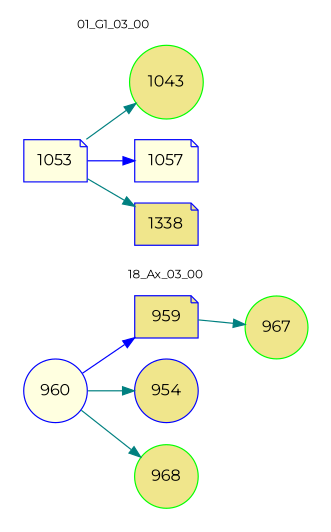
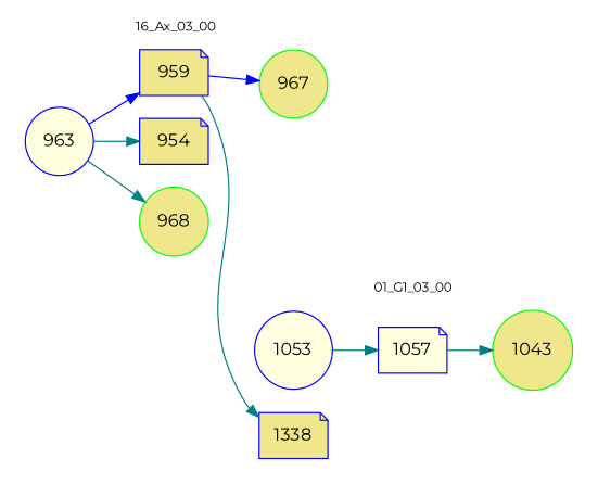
  digraph {
    fontname=Montserrat
    rankdir=LR
    node [color=blue fillcolor=khaki fontname=Montserrat shape=note style=filled]
    edge [color=teal fontname=Montserrat]
-   n1 [fillcolor=lightyellow label=960 shape=circle]
+   n1 [fillcolor=lightyellow label=963 shape=circle]
    n2 [color=green label=968 shape=circle]
-   n3 [label=954 shape=circle]
+   n3 [label=954]
    n4 [label=959]
    n5 [color=green label=967 shape=circle]
-   n6 [fillcolor=lightyellow label=1053]
+   n6 [fillcolor=lightyellow label=1053 shape=circle]
    n7 [label=1338]
    n8 [fillcolor=lightyellow label=1057]
    n9 [color=green label=1043 shape=circle]
    subgraph cluster_1 {
      color=white
      fontsize=10
-     label="18_Ax_03_00"
+     label="16_Ax_03_00"
      n1
      n2
      n3
      n4
      n5
    }
    subgraph cluster_2 {
      color=white
      fontsize=10
      label="01_G1_03_00"
      n6
      n7
      n8
      n9
    }
    n1 -> n2
    n1 -> n3
    n1 -> n4 [color=blue]
-   n4 -> n5
-   n6 -> n7
-   n6 -> n8 [color=blue]
-   n6 -> n9
+   n4 -> n5 [color=blue]
+   n4 -> n7
+   n6 -> n8
+   n8 -> n9
  }
